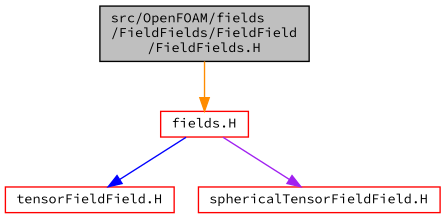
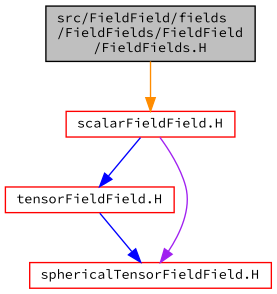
  digraph {
    fontname="Source Code Pro"
    node [color=red fontname="Source Code Pro" fontsize=10 shape=record]
    edge [color=blue fontname="Source Code Pro" fontsize=10 labelfontname=FreeSans labelfontsize=10 style=solid]
-   n1 [color=black fillcolor=grey75 fontcolor=black height=0.2 label="src/OpenFOAM/fields\l/FieldFields/FieldField\l/FieldFields.H" style=filled width=0.4]
-   n2 [height=0.2 label="fields.H" width=0.4]
+   n1 [color=black fillcolor=grey75 fontcolor=black height=0.2 label="src/FieldField/fields\l/FieldFields/FieldField\l/FieldFields.H" style=filled width=0.4]
+   n2 [height=0.2 label="scalarFieldField.H" width=0.4]
    n3 [height=0.2 label="tensorFieldField.H" width=0.4]
    n4 [height=0.2 label="sphericalTensorFieldField.H" width=0.4]
    n1 -> n2 [color=darkorange]
    n2 -> n3
    n2 -> n4 [color=purple]
+   n3 -> n4
  }
